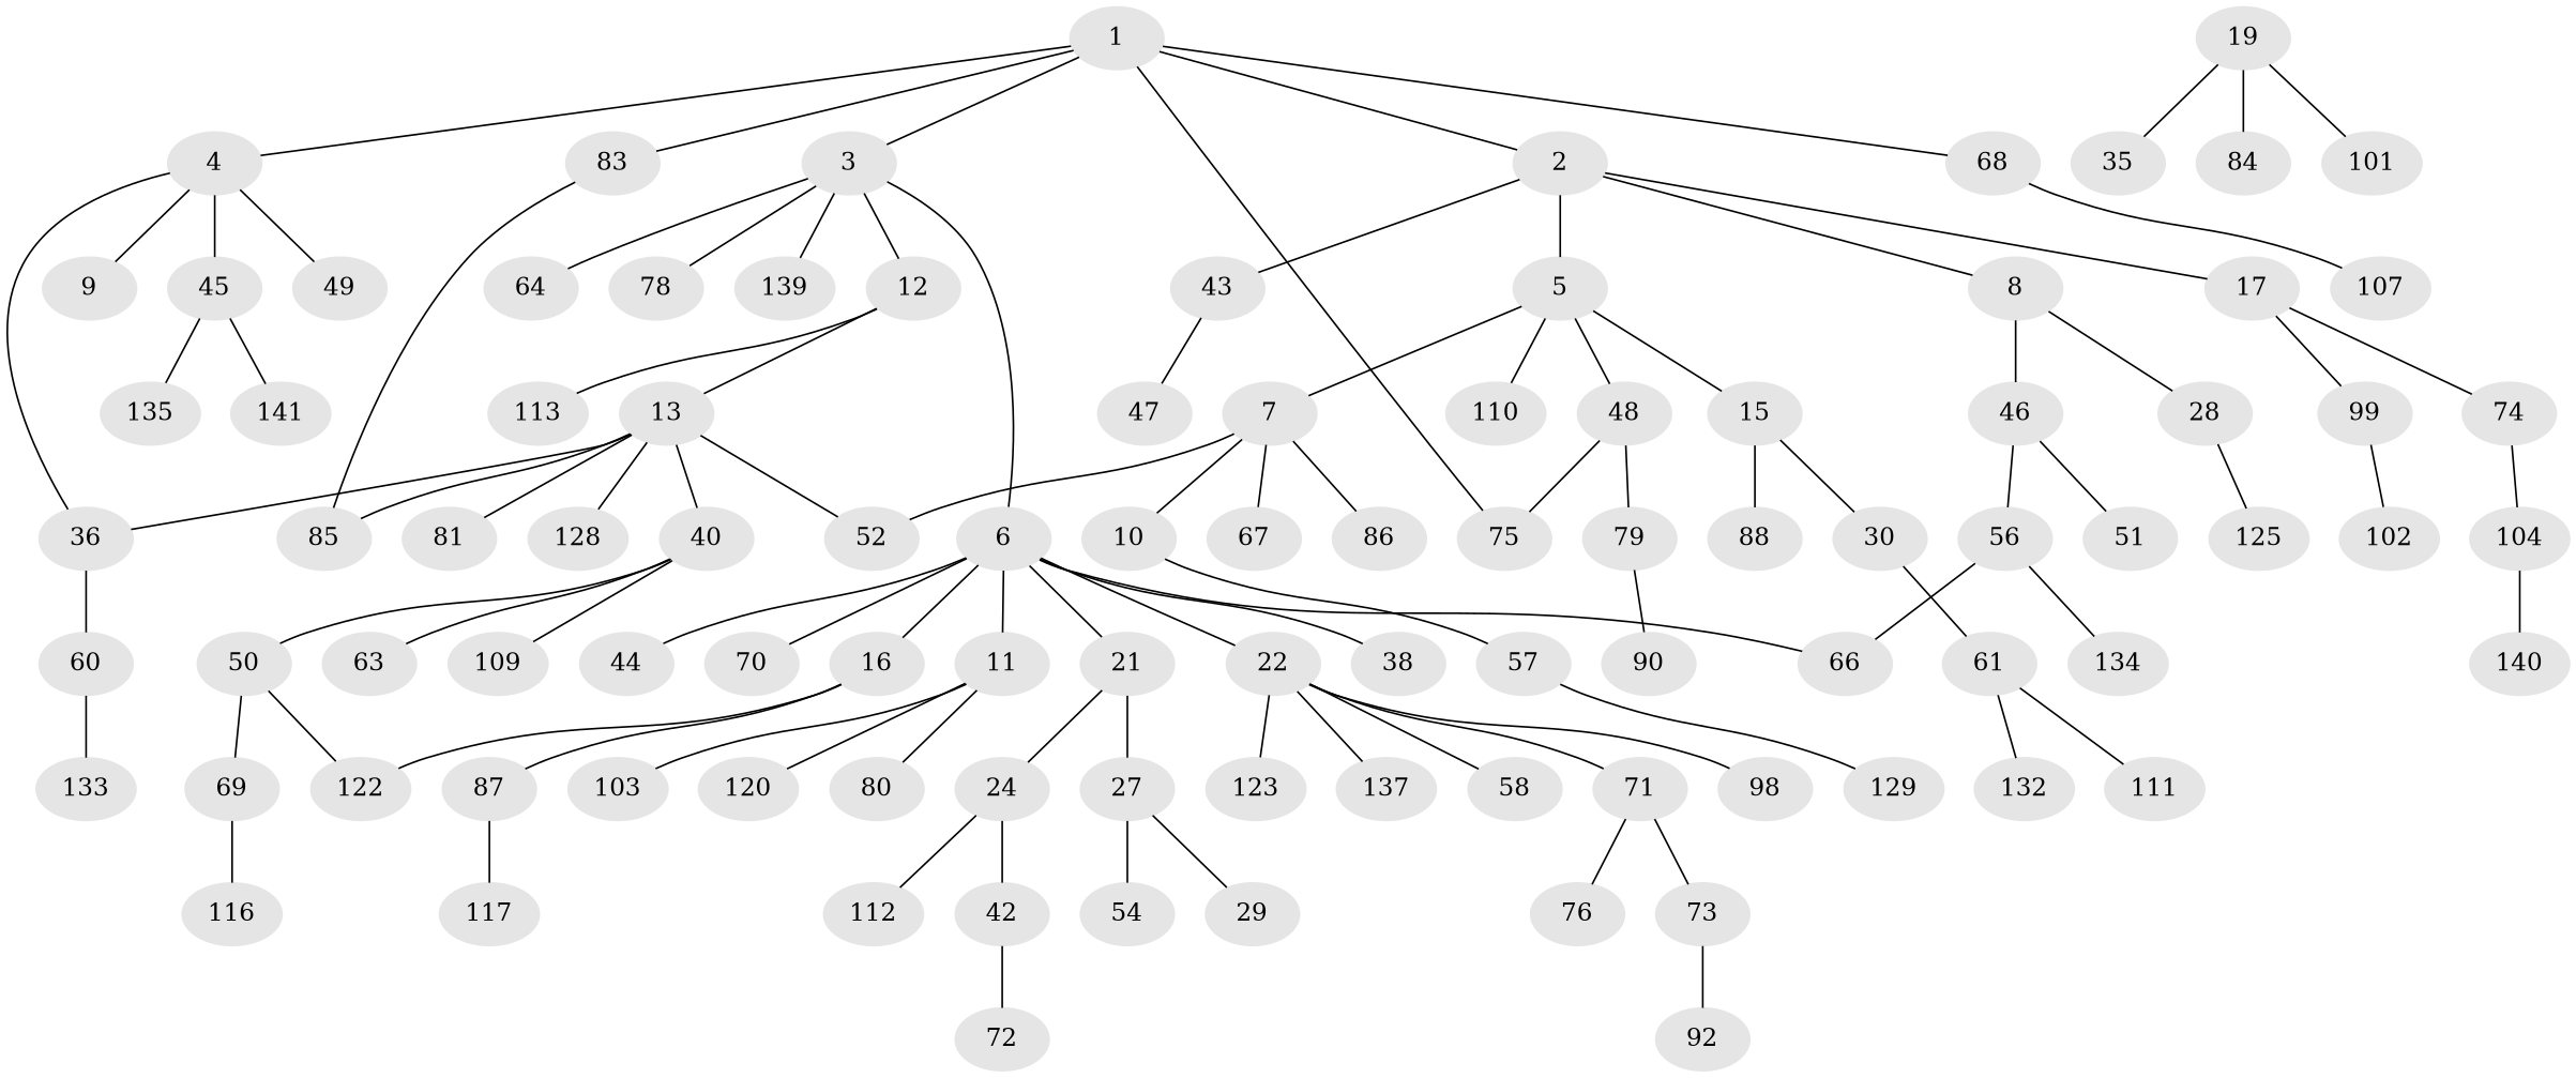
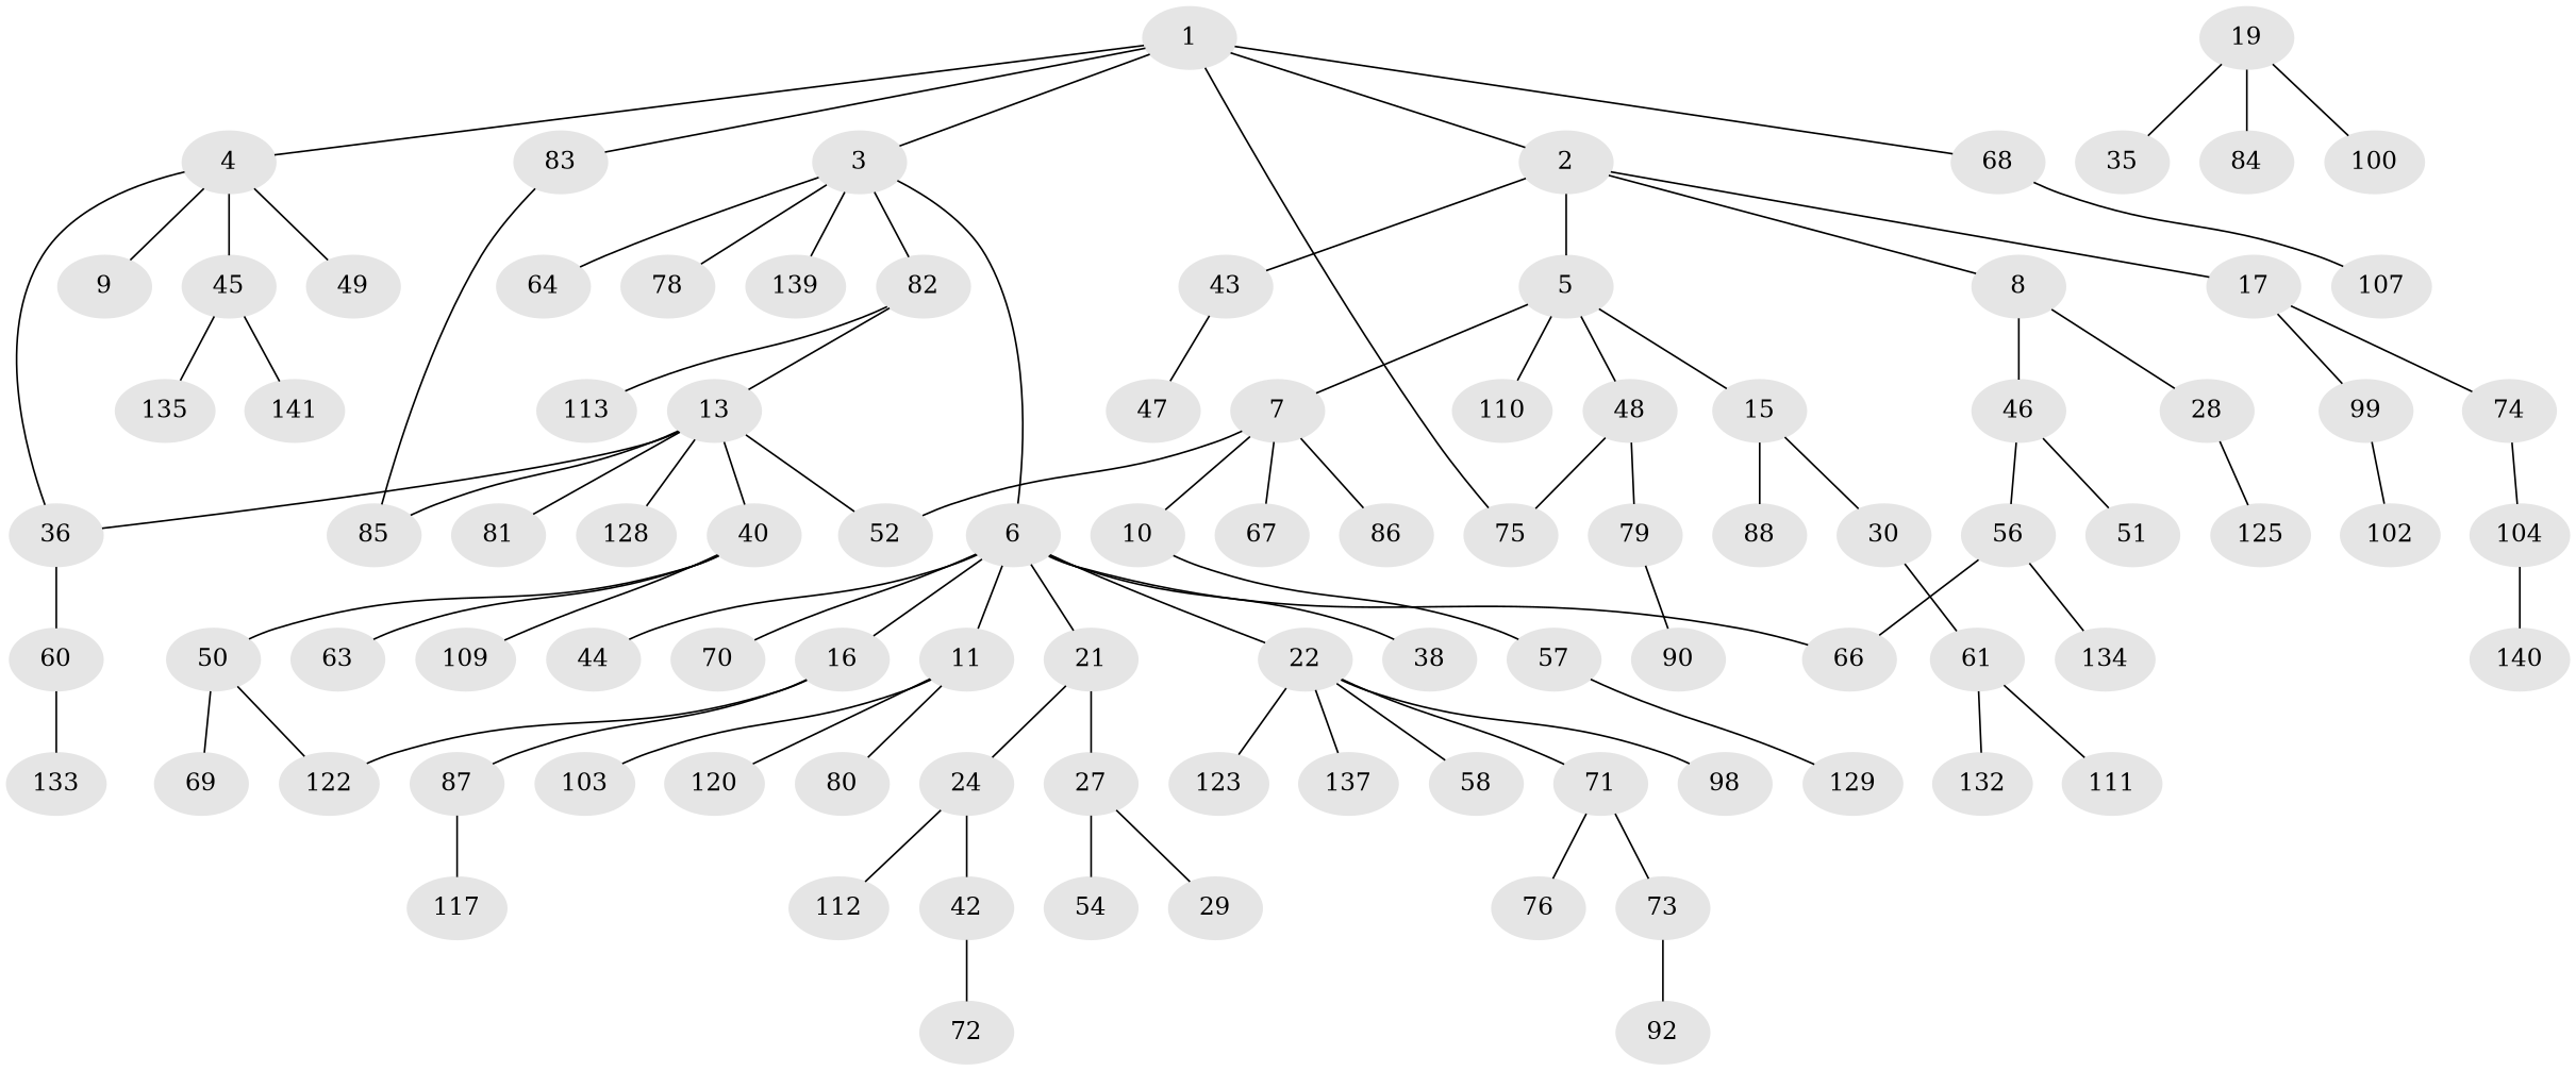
  graph {
    node [color=gray90 style=filled]
    1 [super="+97"]
    2 [super="+41"]
    3 [super="+20"]
    4 [super="+34"]
    68 [super="+118"]
    75
    83
    5 [super="+18"]
    8
    17 [super="+55"]
    43 [super="+105"]
    6 [super="+39"]
-   12 [super="+37"]
+   12 [super="+37" label=82]
    64 [super="+121"]
    78 [super="+108"]
    139
    9
    36 [super="+94"]
    45 [super="+95"]
    49
    107
    85 [super="+106"]
    7 [super="+23"]
    15 [super="+33"]
    48
    110 [super="+131"]
    28
    46
    74 [super="+124"]
    99 [super="+115"]
    47
    11 [super="+77"]
    16 [super="+31"]
    21
    22 [super="+53"]
    38
    44
    66
    70
    13 [super="+26"]
    113 [super="+144"]
    60 [super="+65"]
    135
    141
    10
    52 [super="+59"]
    67
    86
    30 [super="+100"]
    88
    79
    80
    103
    120
    87
    122 [super="+136"]
    24 [super="+25"]
    27 [super="+119"]
    58 [super="+91"]
    71
    98
    123 [super="+127"]
    137
    57
    125
    51 [super="+143"]
    56 [super="+114"]
    129
    40 [super="+62"]
    81
    128
    50 [super="+138"]
    63
    109
    19 [super="+32"]
    35
    84
-   101
+   101 [label=100]
    61 [super="+89"]
    117
    104
    102
    42
    112
    29
    54
    73 [super="+82"]
    76
    72 [super="+130"]
    111
    132
    133
    69 [super="+96"]
    134
    90 [super="+93"]
-   116
    92
    140 [super="+142"]
    1 -- 2
    1 -- 3
    1 -- 4
    1 -- 68
    1 -- 75
    1 -- 83
    2 -- 5
    2 -- 8
    2 -- 17
    2 -- 43
    3 -- 6
    3 -- 12
    3 -- 64
    3 -- 78
    3 -- 139
    4 -- 9
    4 -- 36
    4 -- 45
    4 -- 49
    68 -- 107
    83 -- 85
    5 -- 7
    5 -- 15
    5 -- 48
    5 -- 110
    8 -- 28
    8 -- 46
    17 -- 74
    17 -- 99
    43 -- 47
    6 -- 11
    6 -- 16
    6 -- 21
    6 -- 22
    6 -- 38
    6 -- 44
    6 -- 66
    6 -- 70
    12 -- 13
    12 -- 113
    36 -- 60
    45 -- 135
    45 -- 141
    7 -- 10
    7 -- 52
    7 -- 67
    7 -- 86
    15 -- 30
    15 -- 88
    48 -- 75
    48 -- 79
    28 -- 125
    46 -- 51
    46 -- 56
    74 -- 104
    99 -- 102
    11 -- 80
    11 -- 103
    11 -- 120
    16 -- 87
    16 -- 122
    21 -- 24
    21 -- 27
    22 -- 58
    22 -- 71
    22 -- 98
    22 -- 123
    22 -- 137
    13 -- 36
    13 -- 85
    13 -- 52
    13 -- 40
    13 -- 81
    13 -- 128
    60 -- 133
    10 -- 57
    30 -- 61
    79 -- 90
    87 -- 117
    24 -- 42
    24 -- 112
    27 -- 29
    27 -- 54
    71 -- 73
    71 -- 76
    57 -- 129
    56 -- 66
    56 -- 134
    40 -- 50
    40 -- 63
    40 -- 109
    50 -- 122
    50 -- 69
    19 -- 35
    19 -- 84
    19 -- 101
    61 -- 111
    61 -- 132
    104 -- 140
    42 -- 72
    73 -- 92
-   69 -- 116
  }
